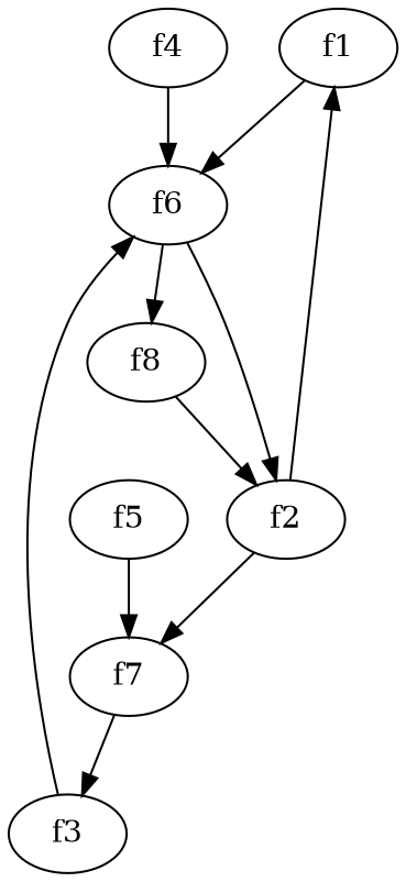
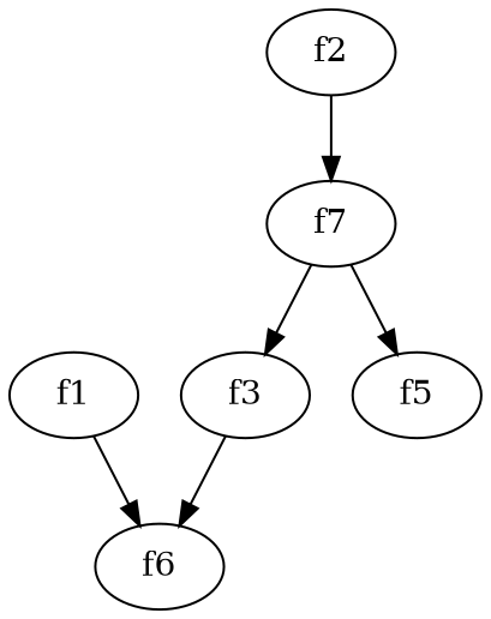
  strict digraph {
    edge [weight=2]
    f1
    f6
    f2
-   f8
    f7
    f3
-   f4
    f5
    f1 -> f6
-   f6 -> f2
-   f6 -> f8
-   f2 -> f1
    f2 -> f7
-   f8 -> f2
    f7 -> f3
    f3 -> f6
-   f4 -> f6
-   f5 -> f7
+   f7 -> f5
  }
